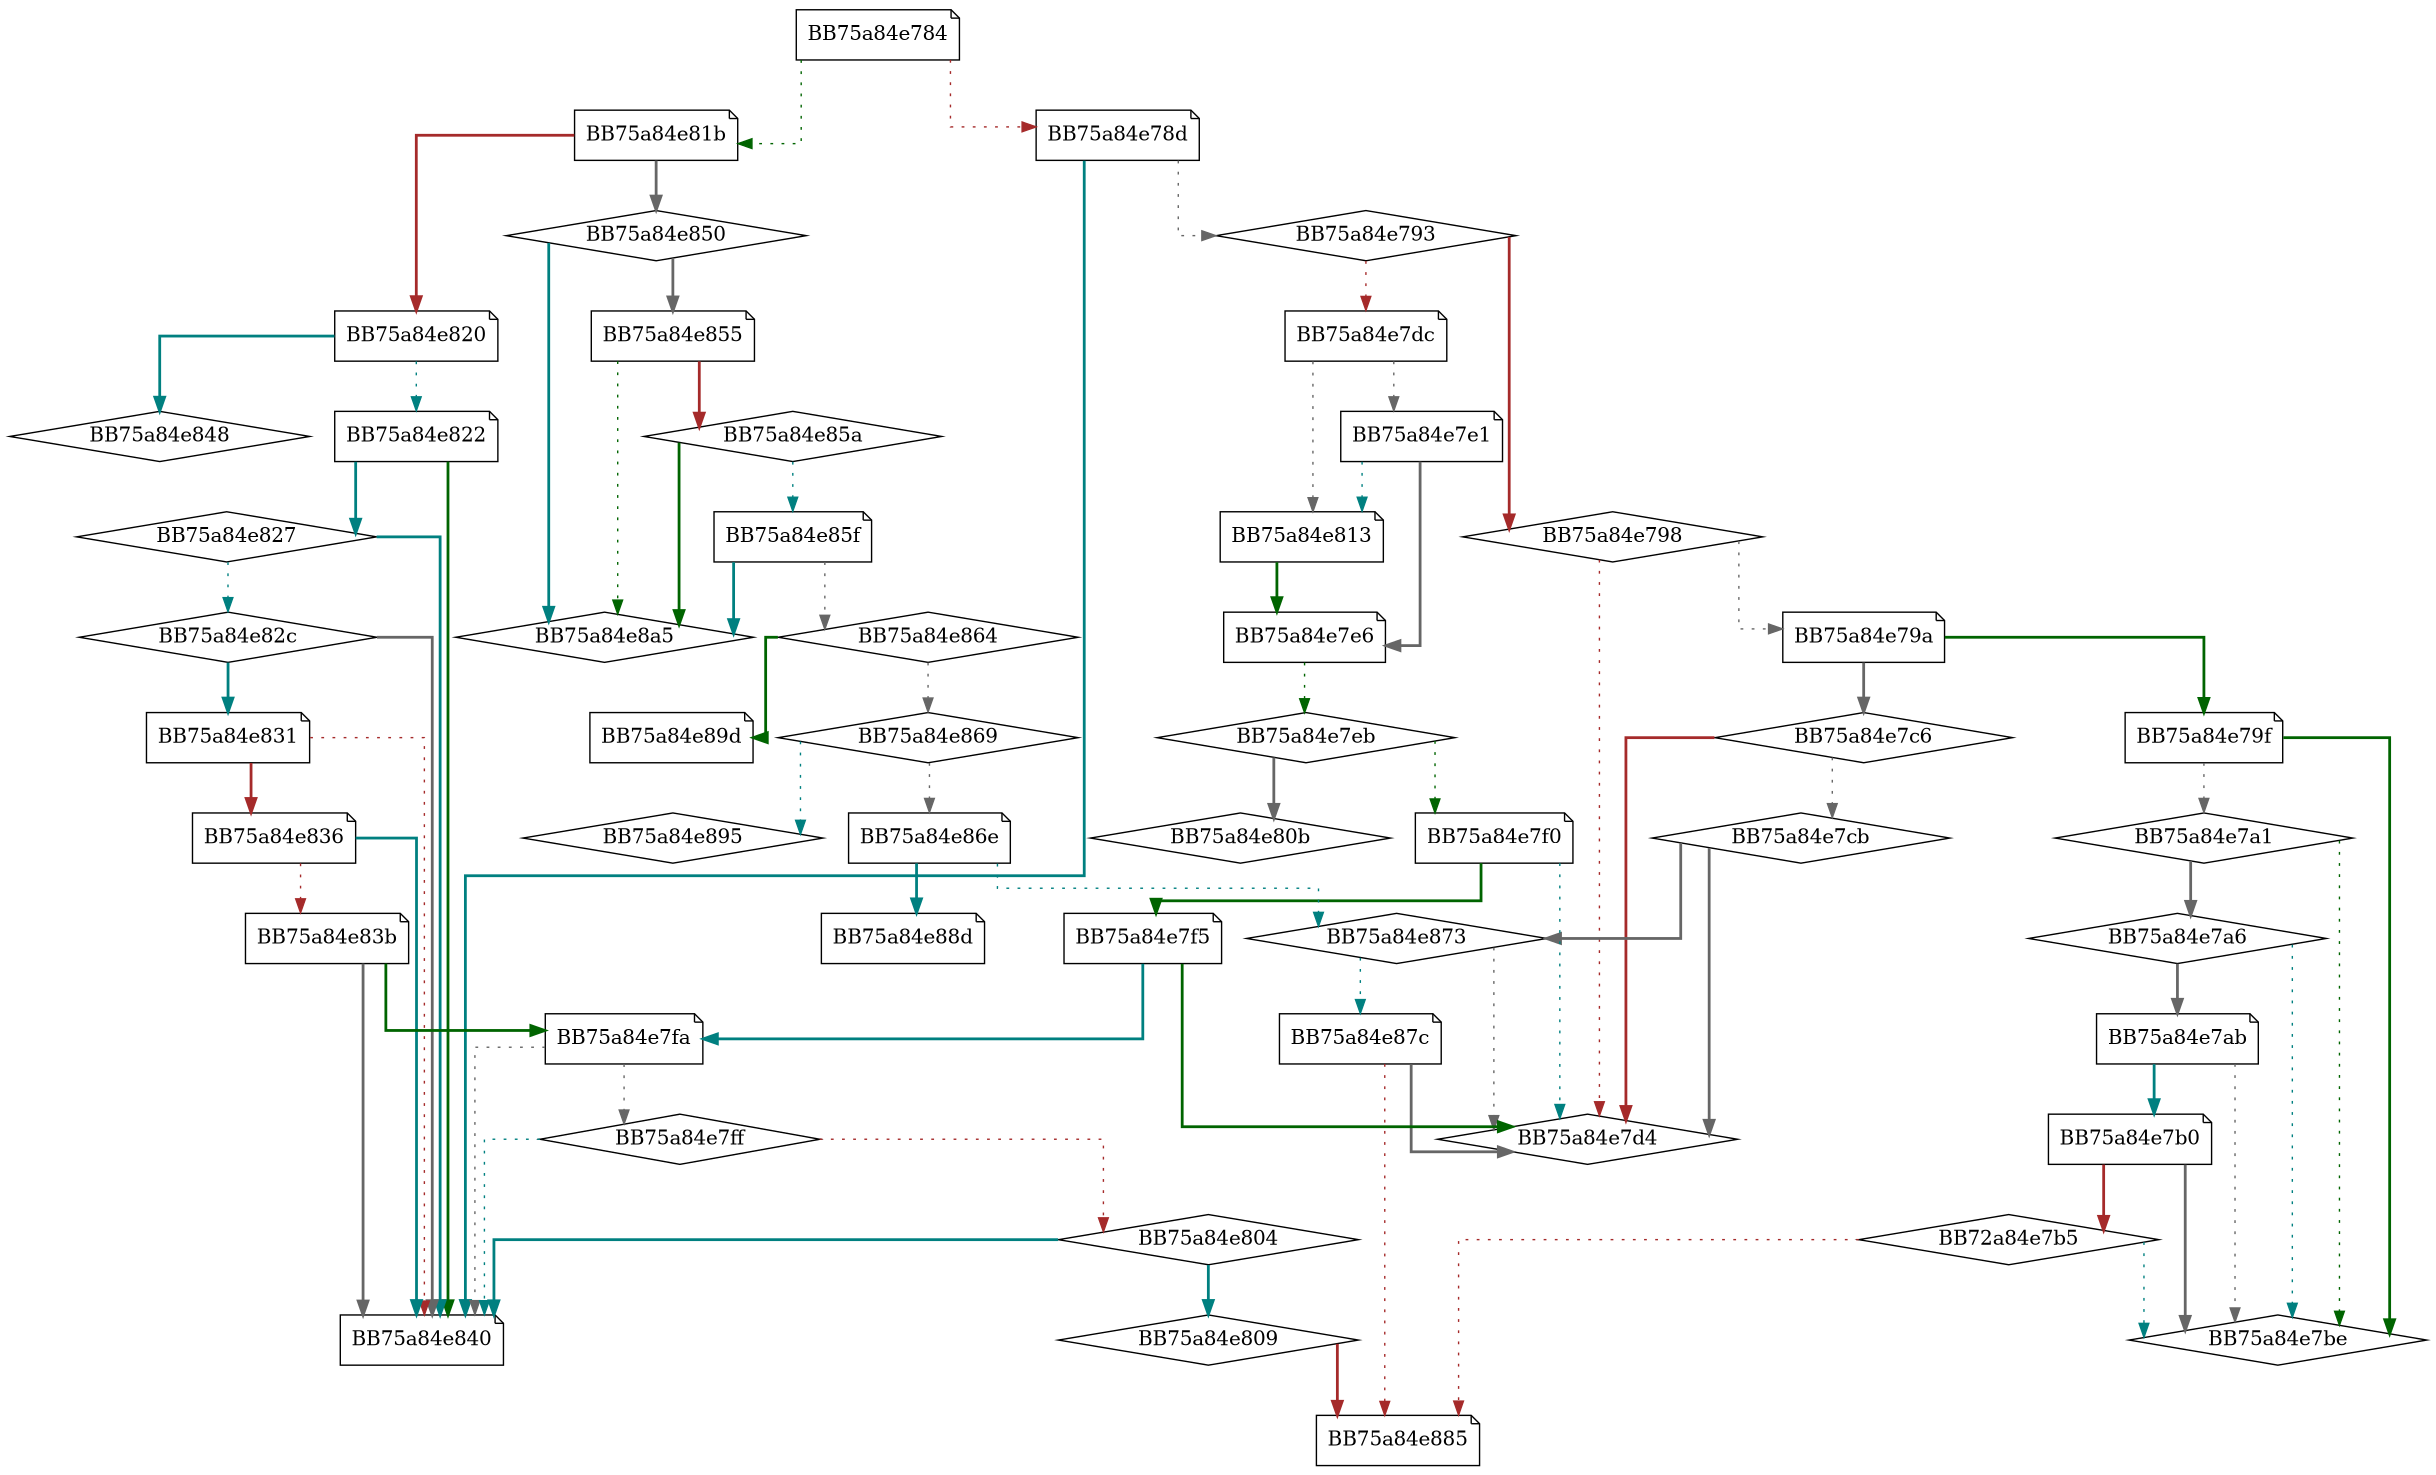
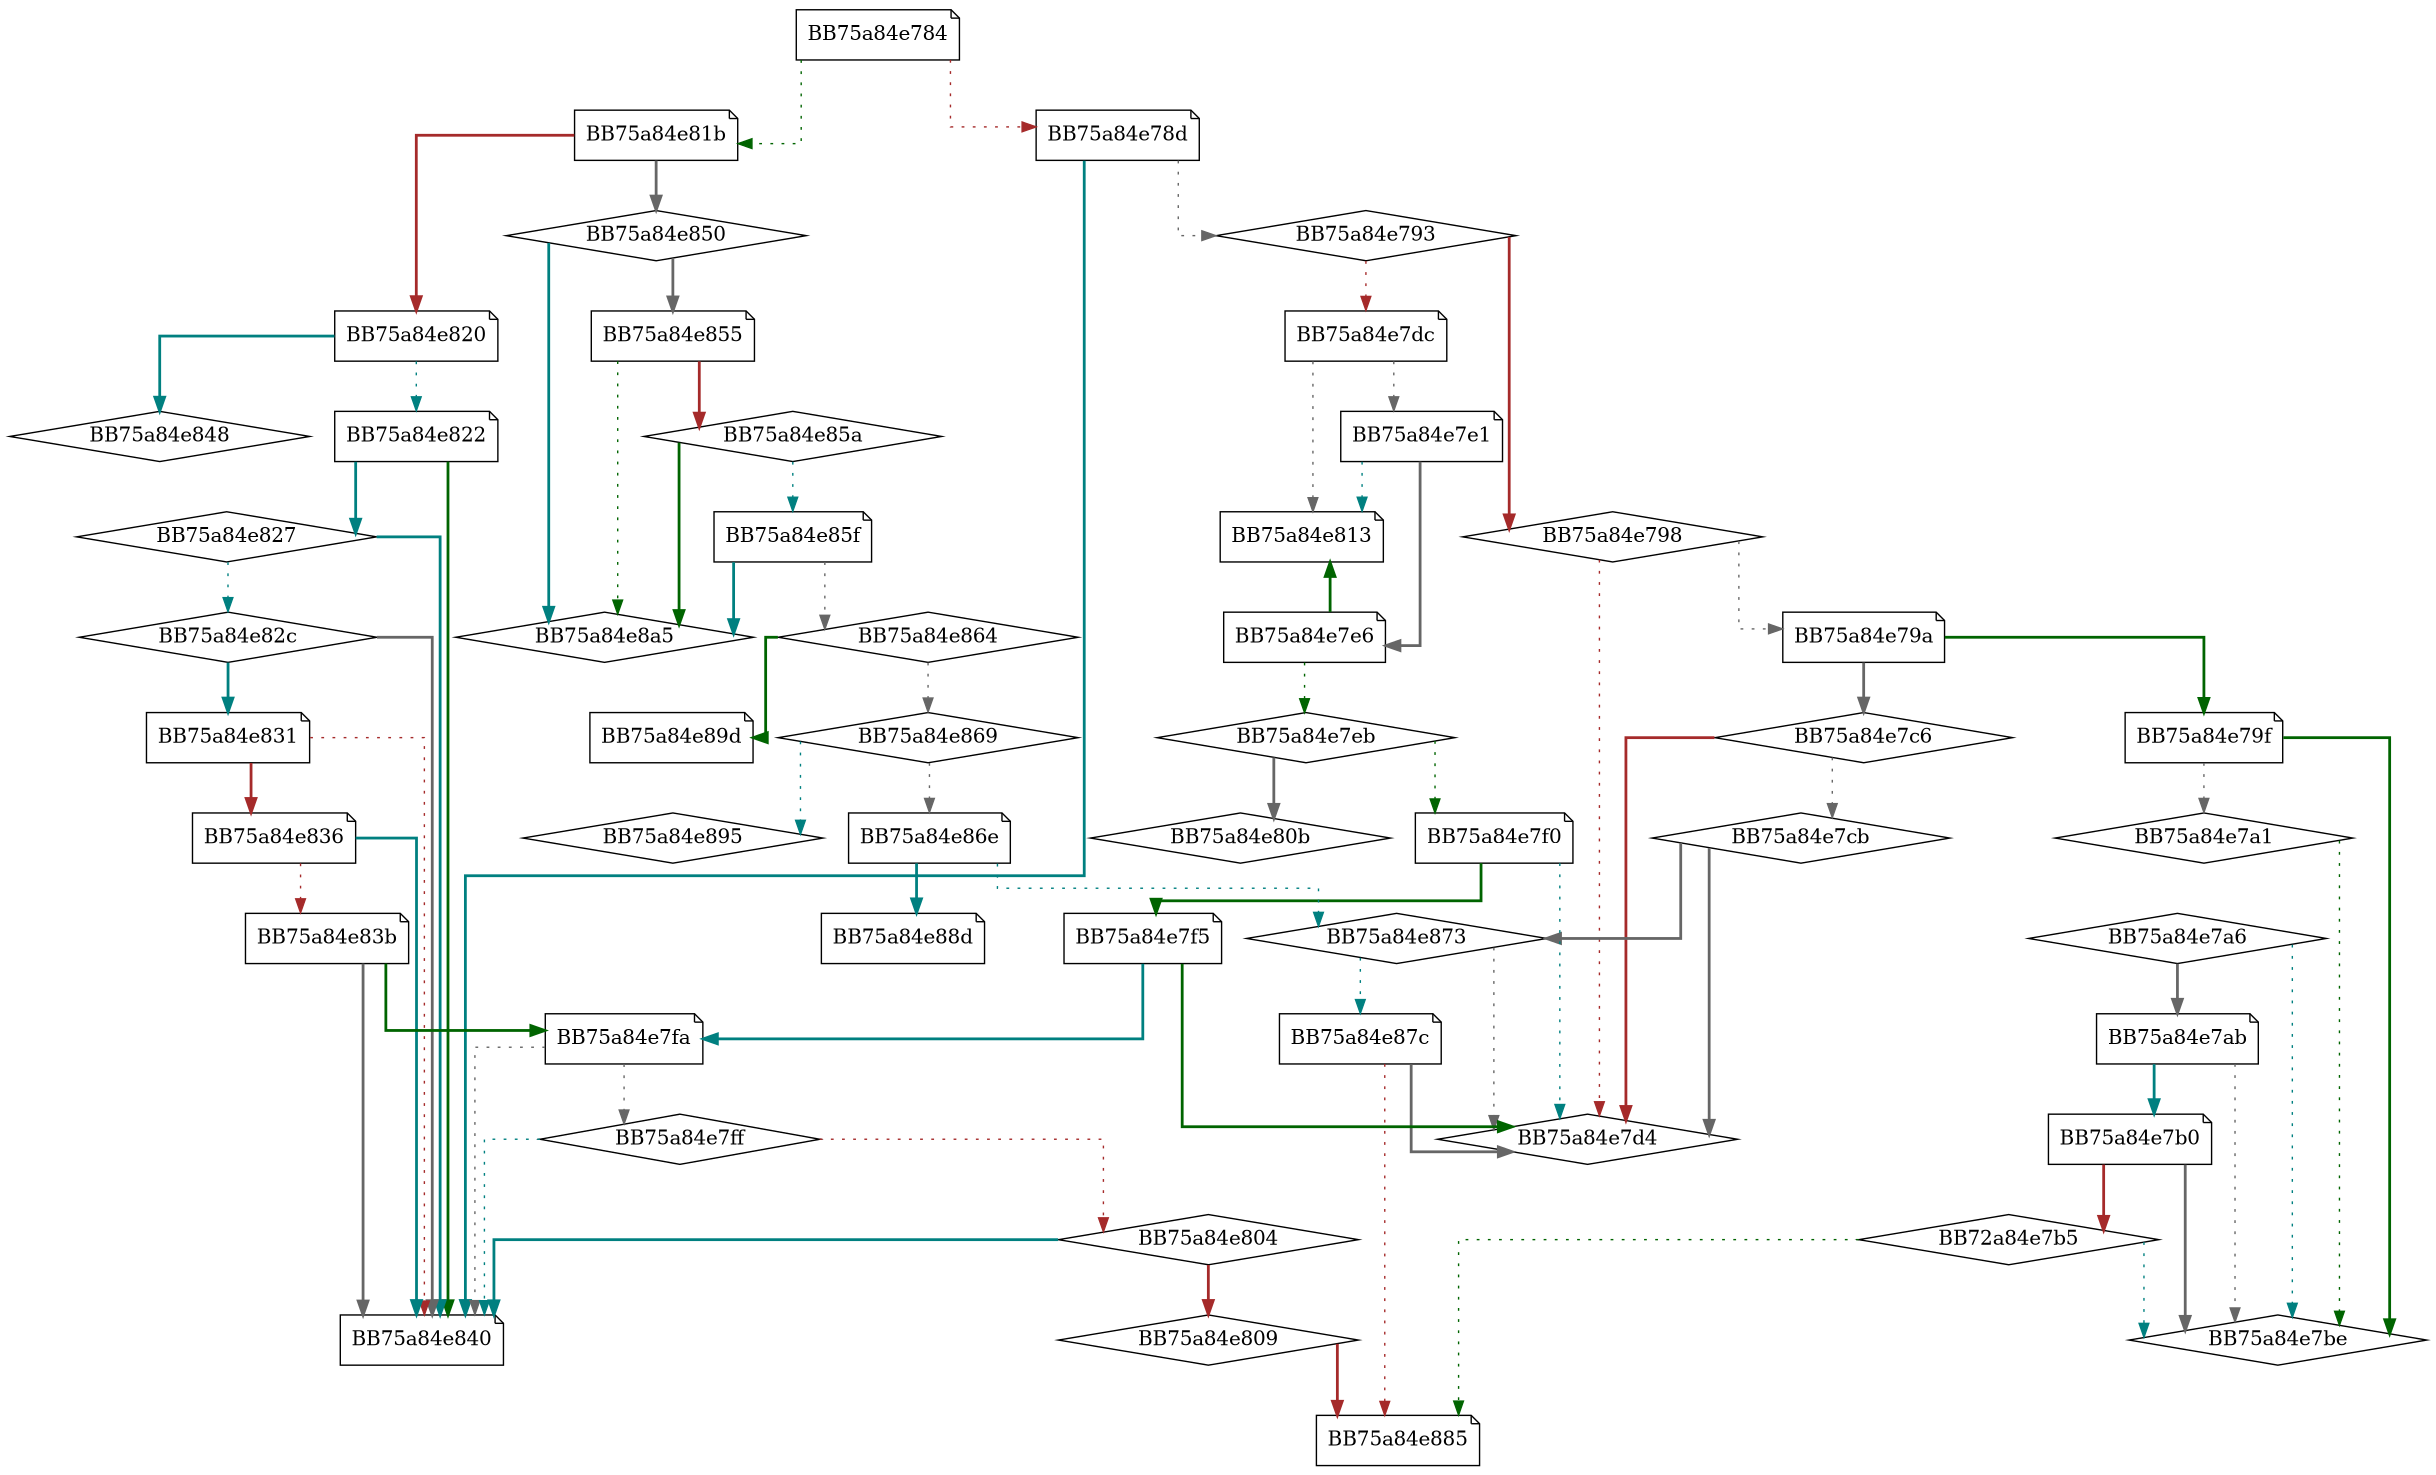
  digraph {
    splines=ortho
    node [shape=note]
    edge [color=gray40 style=bold]
    BB75a84e784
    BB75a84e81b
    BB75a84e78d
    BB75a84e850 [shape=diamond]
    BB75a84e820
    BB75a84e840
    BB75a84e793 [shape=diamond]
    BB75a84e8a5 [shape=diamond]
    BB75a84e855
    BB75a84e848 [shape=diamond]
    BB75a84e822
    BB75a84e7dc
    BB75a84e798 [shape=diamond]
    BB75a84e813
    BB75a84e7e1
    BB75a84e7d4 [shape=diamond]
    BB75a84e79a
    BB75a84e7e6
    BB75a84e7c6 [shape=diamond]
    BB75a84e79f
    BB75a84e7cb [shape=diamond]
    BB75a84e7be [shape=diamond]
    BB75a84e7a1 [shape=diamond]
    BB75a84e873 [shape=diamond]
    BB75a84e7a6 [shape=diamond]
    BB75a84e7ab
    BB75a84e7b0
    n28 [label=BB72a84e7b5 shape=diamond]
    BB75a84e885
    BB75a84e87c
    BB75a84e7eb [shape=diamond]
    BB75a84e80b [shape=diamond]
    BB75a84e7f0
    BB75a84e7f5
    BB75a84e7fa
    BB75a84e7ff [shape=diamond]
    BB75a84e804 [shape=diamond]
    BB75a84e809 [shape=diamond]
    BB75a84e85a [shape=diamond]
    BB75a84e827 [shape=diamond]
    BB75a84e82c [shape=diamond]
    BB75a84e831
    BB75a84e836
    BB75a84e83b
    BB75a84e85f
    BB75a84e864 [shape=diamond]
    BB75a84e89d
    BB75a84e869 [shape=diamond]
    BB75a84e895 [shape=diamond]
    BB75a84e86e
    BB75a84e88d
    BB75a84e784 -> BB75a84e81b [color=darkgreen style=dotted]
    BB75a84e784 -> BB75a84e78d [color=brown style=dotted]
    BB75a84e81b -> BB75a84e850
    BB75a84e81b -> BB75a84e820 [color=brown]
    BB75a84e78d -> BB75a84e840 [color=teal]
    BB75a84e78d -> BB75a84e793 [style=dotted]
    BB75a84e850 -> BB75a84e8a5 [color=teal]
    BB75a84e850 -> BB75a84e855
    BB75a84e820 -> BB75a84e848 [color=teal]
    BB75a84e820 -> BB75a84e822 [color=teal style=dotted]
    BB75a84e793 -> BB75a84e7dc [color=brown style=dotted]
    BB75a84e793 -> BB75a84e798 [color=brown]
    BB75a84e855 -> BB75a84e8a5 [color=darkgreen style=dotted]
    BB75a84e855 -> BB75a84e85a [color=brown]
    BB75a84e822 -> BB75a84e840 [color=darkgreen]
    BB75a84e822 -> BB75a84e827 [color=teal]
    BB75a84e7dc -> BB75a84e813 [style=dotted]
    BB75a84e7dc -> BB75a84e7e1 [style=dotted]
    BB75a84e798 -> BB75a84e7d4 [color=brown style=dotted]
    BB75a84e798 -> BB75a84e79a [style=dotted]
    BB75a84e7e1 -> BB75a84e813 [color=teal style=dotted]
    BB75a84e7e1 -> BB75a84e7e6
    BB75a84e79a -> BB75a84e7c6
    BB75a84e79a -> BB75a84e79f [color=darkgreen]
-   BB75a84e813 -> BB75a84e7e6 [color=darkgreen]
+   BB75a84e7e6 -> BB75a84e813 [color=darkgreen]
    BB75a84e7e6 -> BB75a84e7eb [color=darkgreen style=dotted]
    BB75a84e7c6 -> BB75a84e7d4 [color=brown]
    BB75a84e7c6 -> BB75a84e7cb [style=dotted]
    BB75a84e79f -> BB75a84e7be [color=darkgreen]
    BB75a84e79f -> BB75a84e7a1 [style=dotted]
    BB75a84e7cb -> BB75a84e7d4
    BB75a84e7cb -> BB75a84e873
    BB75a84e7a1 -> BB75a84e7be [color=darkgreen style=dotted]
-   BB75a84e7a1 -> BB75a84e7a6
    BB75a84e873 -> BB75a84e7d4 [style=dotted]
    BB75a84e873 -> BB75a84e87c [color=teal style=dotted]
    BB75a84e7a6 -> BB75a84e7be [color=teal style=dotted]
    BB75a84e7a6 -> BB75a84e7ab
    BB75a84e7ab -> BB75a84e7be [style=dotted]
    BB75a84e7ab -> BB75a84e7b0 [color=teal]
    BB75a84e7b0 -> BB75a84e7be
    BB75a84e7b0 -> n28 [color=brown]
    n28 -> BB75a84e7be [color=teal style=dotted]
-   n28 -> BB75a84e885 [color=brown style=dotted]
+   n28 -> BB75a84e885 [color=darkgreen style=dotted]
    BB75a84e87c -> BB75a84e7d4
    BB75a84e87c -> BB75a84e885 [color=brown style=dotted]
    BB75a84e7eb -> BB75a84e80b
    BB75a84e7eb -> BB75a84e7f0 [color=darkgreen style=dotted]
    BB75a84e7f0 -> BB75a84e7d4 [color=teal style=dotted]
    BB75a84e7f0 -> BB75a84e7f5 [color=darkgreen]
    BB75a84e7f5 -> BB75a84e7d4 [color=darkgreen]
    BB75a84e7f5 -> BB75a84e7fa [color=teal]
    BB75a84e7fa -> BB75a84e840 [style=dotted]
    BB75a84e7fa -> BB75a84e7ff [style=dotted]
    BB75a84e7ff -> BB75a84e840 [color=teal style=dotted]
    BB75a84e7ff -> BB75a84e804 [color=brown style=dotted]
    BB75a84e804 -> BB75a84e840 [color=teal]
-   BB75a84e804 -> BB75a84e809 [color=teal]
+   BB75a84e804 -> BB75a84e809 [color=brown]
    BB75a84e809 -> BB75a84e885 [color=brown]
    BB75a84e85a -> BB75a84e8a5 [color=darkgreen]
    BB75a84e85a -> BB75a84e85f [color=teal style=dotted]
    BB75a84e827 -> BB75a84e840 [color=teal]
    BB75a84e827 -> BB75a84e82c [color=teal style=dotted]
    BB75a84e82c -> BB75a84e840
    BB75a84e82c -> BB75a84e831 [color=teal]
    BB75a84e831 -> BB75a84e840 [color=brown style=dotted]
    BB75a84e831 -> BB75a84e836 [color=brown]
    BB75a84e836 -> BB75a84e840 [color=teal]
    BB75a84e836 -> BB75a84e83b [color=brown style=dotted]
    BB75a84e83b -> BB75a84e840
    BB75a84e83b -> BB75a84e7fa [color=darkgreen]
    BB75a84e85f -> BB75a84e8a5 [color=teal]
    BB75a84e85f -> BB75a84e864 [style=dotted]
    BB75a84e864 -> BB75a84e89d [color=darkgreen]
    BB75a84e864 -> BB75a84e869 [style=dotted]
    BB75a84e869 -> BB75a84e895 [color=teal style=dotted]
    BB75a84e869 -> BB75a84e86e [style=dotted]
    BB75a84e86e -> BB75a84e873 [color=teal style=dotted]
    BB75a84e86e -> BB75a84e88d [color=teal]
  }
